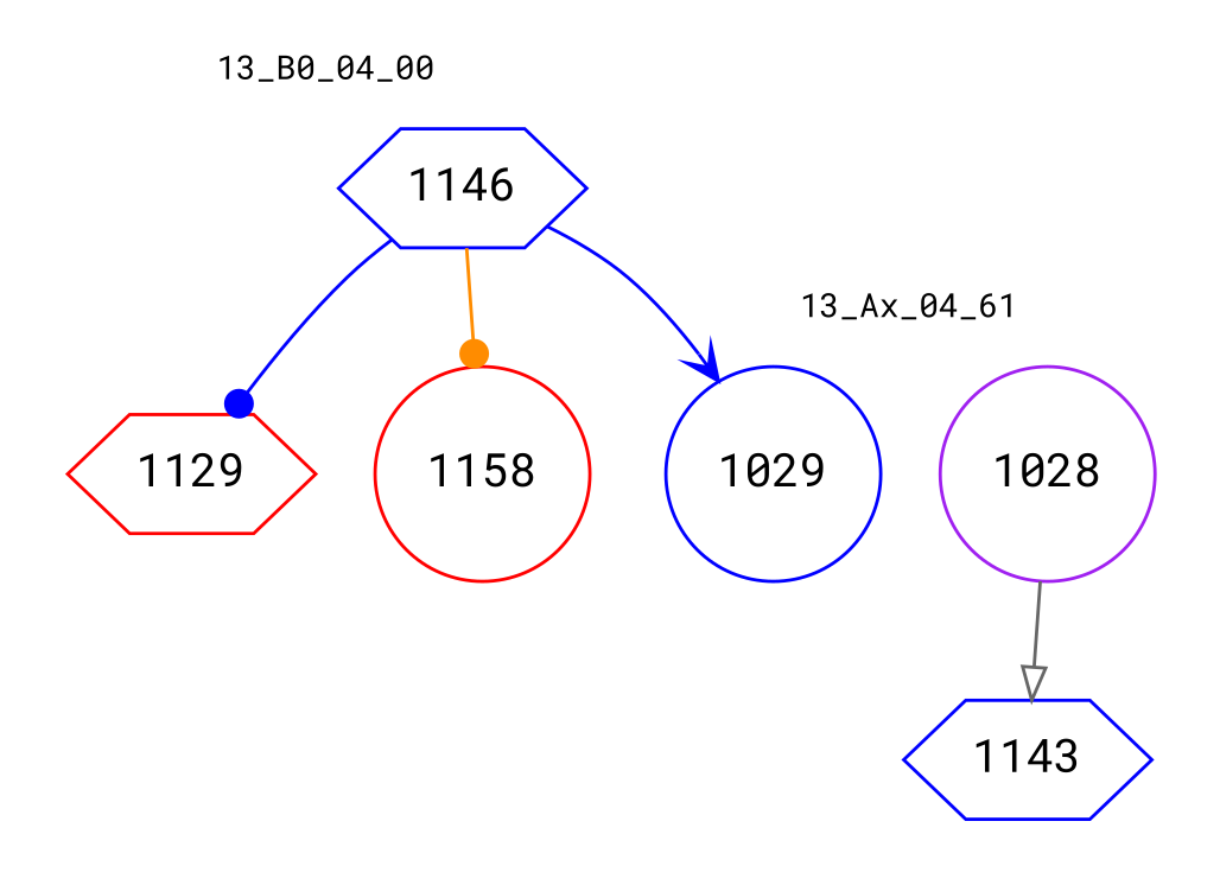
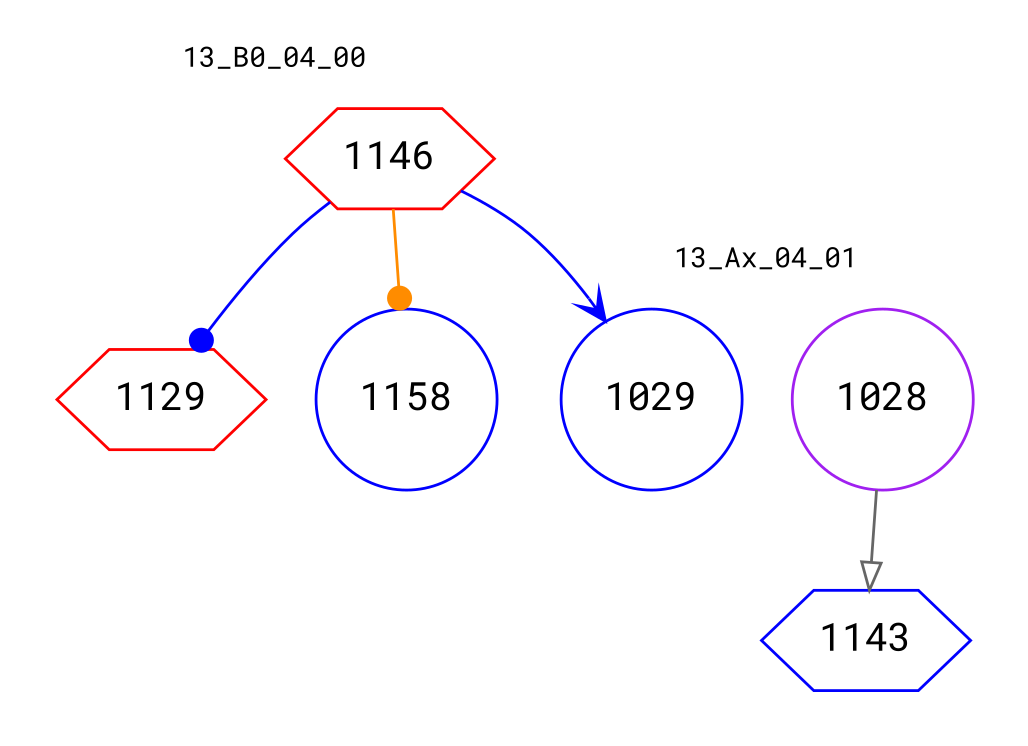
  digraph {
    fontname="Roboto Mono"
    node [color=red fontname="Roboto Mono" shape=circle]
    edge [arrowhead=dot color=blue fontname="Roboto Mono"]
    n1 [color=purple label=1028]
    n2 [color=blue label=1143 shape=hexagon]
    n3 [color=blue label=1029]
-   n4 [color=blue label=1146 shape=hexagon]
+   n4 [label=1146 shape=hexagon]
    n5 [label=1129 shape=hexagon]
-   n6 [label=1158]
+   n6 [color=blue label=1158]
    subgraph cluster_1 {
      color=white
      fontsize=10
-     label="13_Ax_04_61"
+     label="13_Ax_04_01"
      n1
      n2
      n3
    }
    subgraph cluster_2 {
      color=white
      fontsize=10
      label="13_B0_04_00"
      n4
      n5
      n6
    }
    n1 -> n2 [arrowhead=onormal color=gray40]
    n4 -> n3 [arrowhead=vee]
    n4 -> n5
    n4 -> n6 [color=darkorange]
  }
